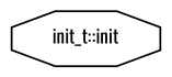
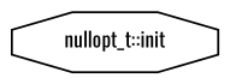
  digraph {
    rankdir=LR
    fontname=Oswald
-   n1 [color=black fillcolor=white fontname=Oswald fontsize=10 height=0.2 label="init_t::init" shape=octagon style=filled width=0.4]
+   n1 [color=black fillcolor=white fontname=Oswald fontsize=10 height=0.2 label="nullopt_t::init" shape=octagon style=filled width=0.4]
  }
